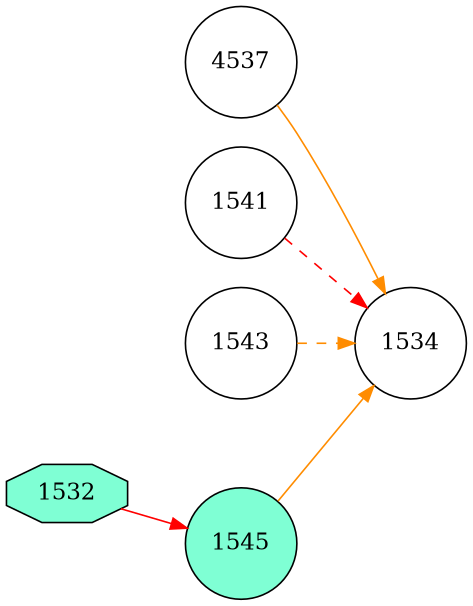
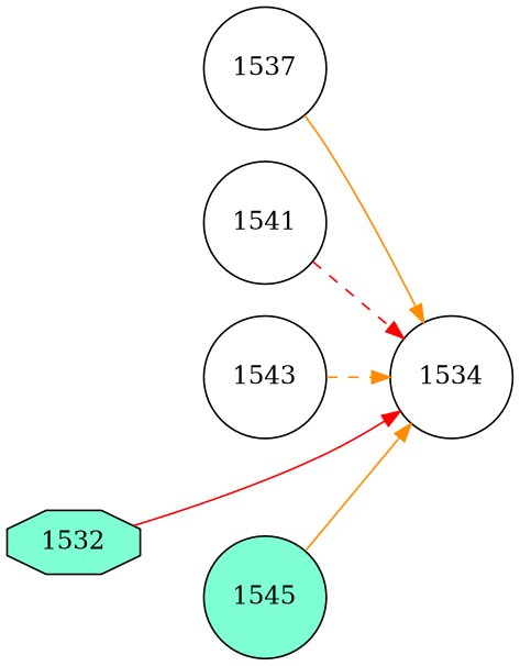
  strict digraph {
    rankdir=LR
    node [fillcolor=white shape=circle style=filled]
    edge [color=darkorange style=solid]
-   1537 [label=4537]
+   1537
    1534
    1541
    1543
    1545 [fillcolor=aquamarine]
    1532 [fillcolor=aquamarine shape=octagon]
    1537 -> 1534
    1541 -> 1534 [color=red style=dashed]
    1543 -> 1534 [style=dashed]
    1545 -> 1534
-   1532 -> 1545 [color=red]
+   1532 -> 1534 [color=red]
  }
